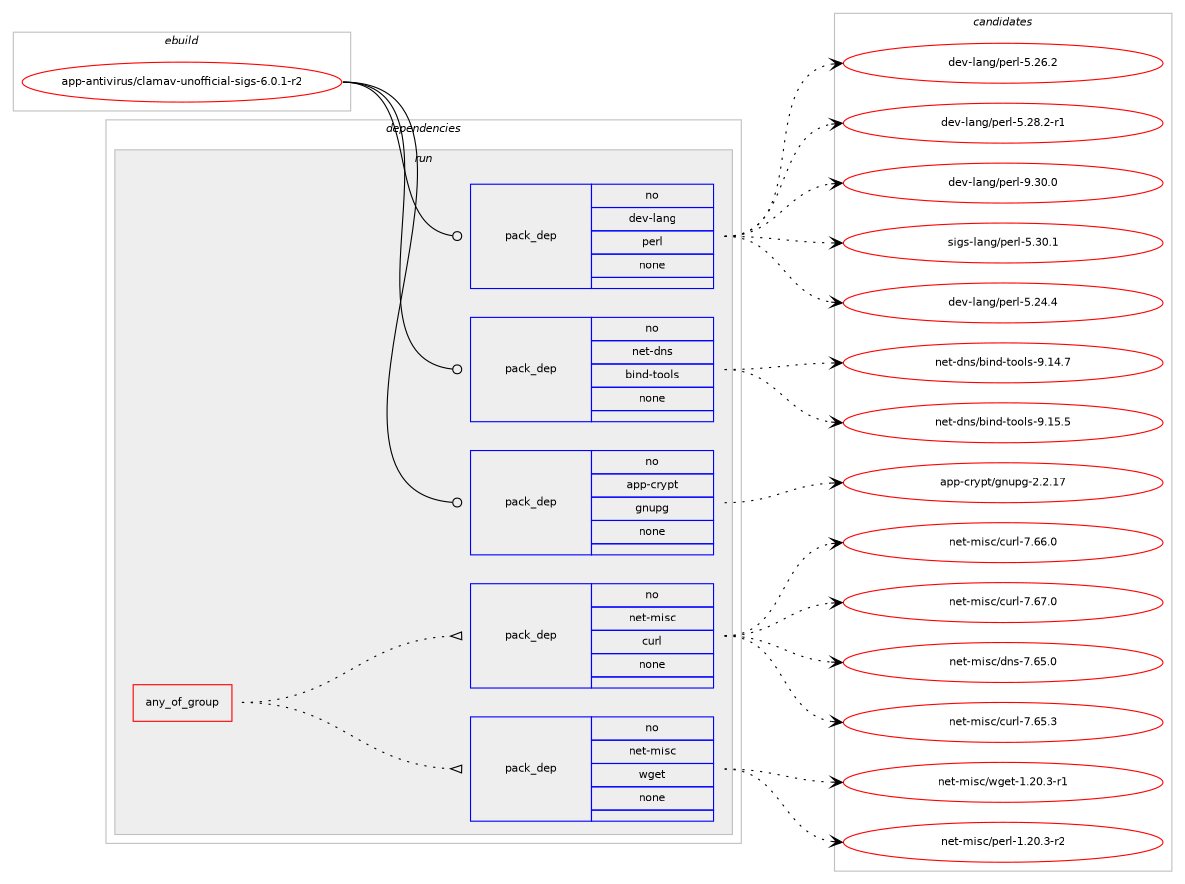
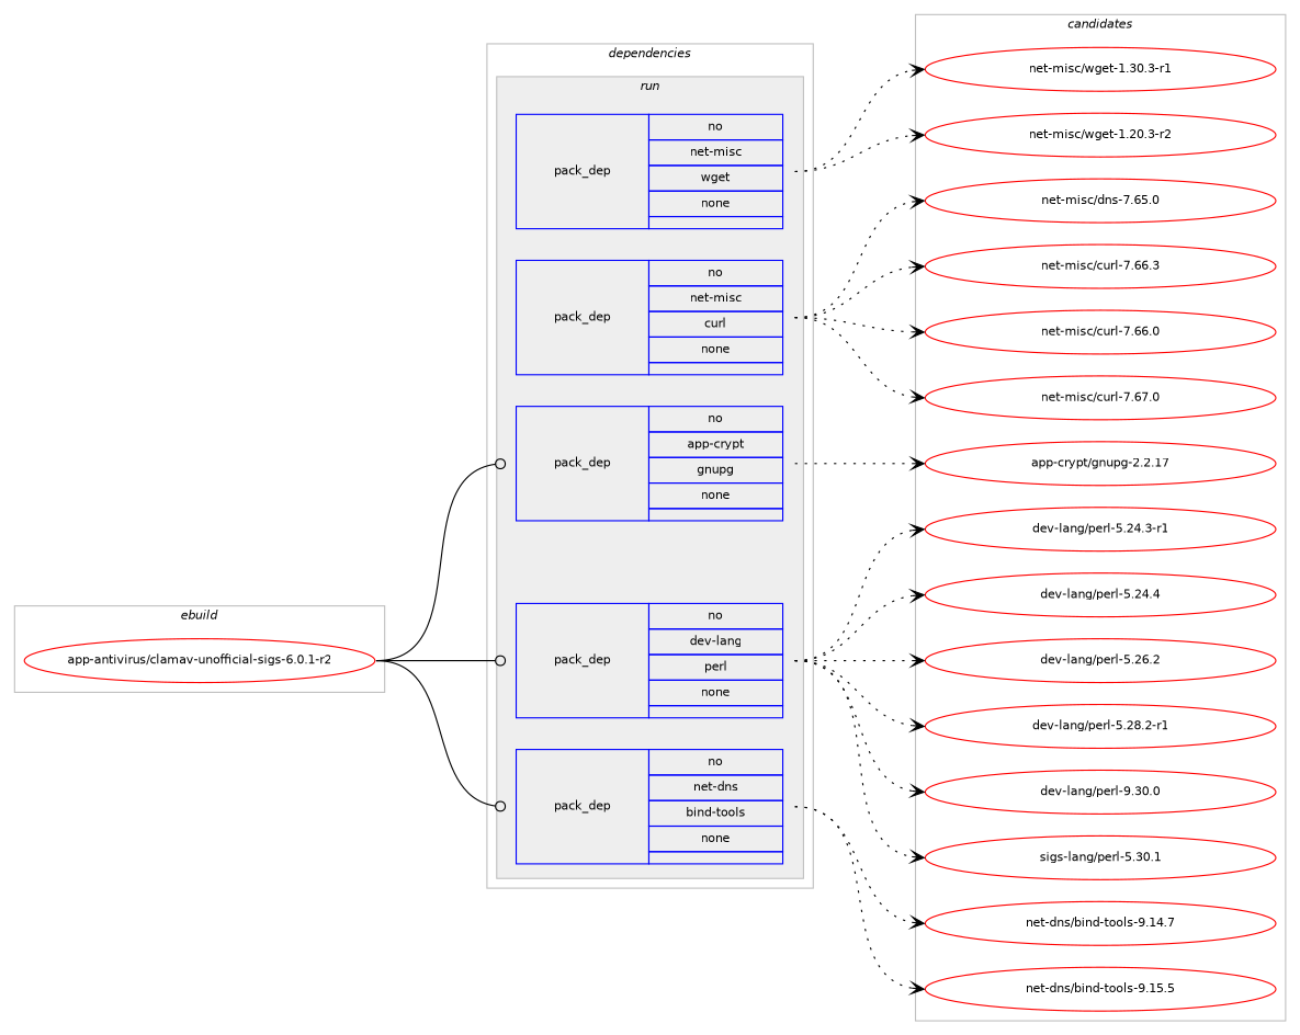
  digraph {
    compound=true
    concentrate=true
    fontname="DejaVu Sans"
    fontsize=10
    newrank=true
    rankdir=LR
    ranksep=1.5
    node [color=red fontname="DejaVu Sans" fontsize=10]
    edge [arrowhead=vee fontname="DejaVu Sans" headport=w style=dotted tailport=e weight=100]
    n1 [label="app-antivirus/clamav-unofficial-sigs-6.0.1-r2" width=4]
    n2 [color=blue label=<<TABLE BORDER="0" CELLBORDER="1" CELLSPACING="0" CELLPADDING="4" WIDTH="220"><TR><TD ROWSPAN="6" CELLPADDING="30">pack_dep</TD></TR><TR><TD WIDTH="110">no</TD></TR><TR><TD>net-misc</TD></TR><TR><TD>wget</TD></TR><TR><TD>none</TD></TR><TR><TD></TD></TR></TABLE>> shape=none]
    n3 [color=blue label=<<TABLE BORDER="0" CELLBORDER="1" CELLSPACING="0" CELLPADDING="4" WIDTH="220"><TR><TD ROWSPAN="6" CELLPADDING="30">pack_dep</TD></TR><TR><TD WIDTH="110">no</TD></TR><TR><TD>net-misc</TD></TR><TR><TD>curl</TD></TR><TR><TD>none</TD></TR><TR><TD></TD></TR></TABLE>> shape=none]
-   n4 [label=<<TABLE BORDER="0" CELLBORDER="1" CELLSPACING="0" CELLPADDING="4"><TR><TD CELLPADDING="10">any_of_group</TD></TR></TABLE>> shape=none]
    n5 [color=blue label=<<TABLE BORDER="0" CELLBORDER="1" CELLSPACING="0" CELLPADDING="4" WIDTH="220"><TR><TD ROWSPAN="6" CELLPADDING="30">pack_dep</TD></TR><TR><TD WIDTH="110">no</TD></TR><TR><TD>app-crypt</TD></TR><TR><TD>gnupg</TD></TR><TR><TD>none</TD></TR><TR><TD></TD></TR></TABLE>> shape=none]
    n6 [color=blue label=<<TABLE BORDER="0" CELLBORDER="1" CELLSPACING="0" CELLPADDING="4" WIDTH="220"><TR><TD ROWSPAN="6" CELLPADDING="30">pack_dep</TD></TR><TR><TD WIDTH="110">no</TD></TR><TR><TD>dev-lang</TD></TR><TR><TD>perl</TD></TR><TR><TD>none</TD></TR><TR><TD></TD></TR></TABLE>> shape=none]
    n7 [color=blue label=<<TABLE BORDER="0" CELLBORDER="1" CELLSPACING="0" CELLPADDING="4" WIDTH="220"><TR><TD ROWSPAN="6" CELLPADDING="30">pack_dep</TD></TR><TR><TD WIDTH="110">no</TD></TR><TR><TD>net-dns</TD></TR><TR><TD>bind-tools</TD></TR><TR><TD>none</TD></TR><TR><TD></TD></TR></TABLE>> shape=none]
-   n8 [label="net-misc/wget-1.20.3-r1" width=4]
-   n9 [label="net-misc/perl-1.20.3-r2" width=4]
+   n8 [label="net-misc/wget-1.30.3-r1" width=4]
+   n9 [label="net-misc/wget-1.20.3-r2" width=4]
    n10 [label="net-misc/dns-7.65.0" width=4]
-   n11 [label="net-misc/curl-7.65.3" width=4]
+   n11 [label="net-misc/curl-7.66.3" width=4]
    n12 [label="net-misc/curl-7.66.0" width=4]
    n13 [label="net-misc/curl-7.67.0" width=4]
    n14 [label="app-crypt/gnupg-2.2.17" width=4]
+   n15 [label="dev-lang/perl-5.24.3-r1" width=4]
    n16 [label="dev-lang/perl-5.24.4" width=4]
    n17 [label="dev-lang/perl-5.26.2" width=4]
    n18 [label="dev-lang/perl-5.28.2-r1" width=4]
    n19 [label="dev-lang/perl-9.30.0" width=4]
    n20 [label="sigs-lang/perl-5.30.1" width=4]
    n21 [label="net-dns/bind-tools-9.14.7" width=4]
    n22 [label="net-dns/bind-tools-9.15.5" width=4]
    subgraph cluster_1 {
      color=gray
      label=<<i>ebuild</i>>
      rank=same
      n1
    }
    subgraph cluster_2 {
      color=gray
      label=<<i>dependencies</i>>
      subgraph cluster_3 {
        color=gray
        fillcolor="#eeeeee"
        label=<<i>compile</i>>
        style=filled
      }
      subgraph cluster_4 {
        color=gray
        fillcolor="#eeeeee"
        label=<<i>compile and run</i>>
        style=filled
      }
      subgraph cluster_5 {
        color=gray
        fillcolor="#eeeeee"
        label=<<i>run</i>>
        style=filled
        subgraph sub_6 {
          color=gray
          fillcolor="#eeeeee"
          label=<<i>run</i>>
          style=filled
-         n4
          subgraph sub_7 {
            color=gray
            fillcolor="#eeeeee"
            label=<<i>run</i>>
            style=filled
            n2
          }
          subgraph sub_8 {
            color=gray
            fillcolor="#eeeeee"
            label=<<i>run</i>>
            style=filled
            n3
          }
        }
        subgraph sub_9 {
          color=gray
          fillcolor="#eeeeee"
          label=<<i>run</i>>
          style=filled
          n5
        }
        subgraph sub_10 {
          color=gray
          fillcolor="#eeeeee"
          label=<<i>run</i>>
          style=filled
          n6
        }
        subgraph sub_11 {
          color=gray
          fillcolor="#eeeeee"
          label=<<i>run</i>>
          style=filled
          n7
        }
      }
    }
    subgraph cluster_12 {
      color=gray
      label=<<i>candidates</i>>
      rank=same
      subgraph sub_13 {
        color=black
        label=<<i>candidates</i>>
        nodesep=1
        rank=same
        n8
        n9
      }
      subgraph sub_14 {
        color=black
        label=<<i>candidates</i>>
        nodesep=1
        rank=same
        n10
        n11
        n12
        n13
      }
      subgraph sub_15 {
        color=black
        label=<<i>candidates</i>>
        nodesep=1
        rank=same
        n14
      }
      subgraph sub_16 {
        color=black
        label=<<i>candidates</i>>
        nodesep=1
        rank=same
+       n15
        n16
        n17
        n18
        n19
        n20
      }
      subgraph sub_17 {
        color=black
        label=<<i>candidates</i>>
        nodesep=1
        rank=same
        n21
        n22
      }
    }
    n1 -> n5 [arrowhead=odot style=solid weight=20]
    n1 -> n6 [arrowhead=odot style=solid weight=20]
    n1 -> n7 [arrowhead=odot style=solid weight=20]
    n2 -> n8
    n2 -> n9
    n3 -> n10
    n3 -> n11
    n3 -> n12
    n3 -> n13
-   n4 -> n2 [arrowhead=oinv weight=20]
-   n4 -> n3 [arrowhead=oinv weight=20]
    n5 -> n14
+   n6 -> n15
    n6 -> n16
    n6 -> n17
    n6 -> n18
    n6 -> n19
    n6 -> n20
    n7 -> n21
    n7 -> n22
  }
